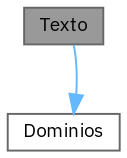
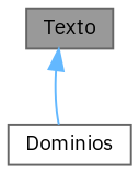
  digraph {
    fontname="IBM Plex Sans"
    node [color=gray40 fontname="IBM Plex Sans" fontsize=10 shape=box style=filled]
    n1 [fillcolor=grey60 fontcolor=black height=0.2 label=Texto width=0.4]
    n2 [fillcolor=white height=0.2 label=Dominios width=0.4]
-   n2 -> n1 [color=steelblue1 dir=back fontname="IBM Plex Sans" fontsize=10 labelfontname=Helvetica labelfontsize=10 style=solid]
+   n1 -> n2 [color=steelblue1 dir=back fontname="IBM Plex Sans" fontsize=10 labelfontname=Helvetica labelfontsize=10 style=solid]
  }
